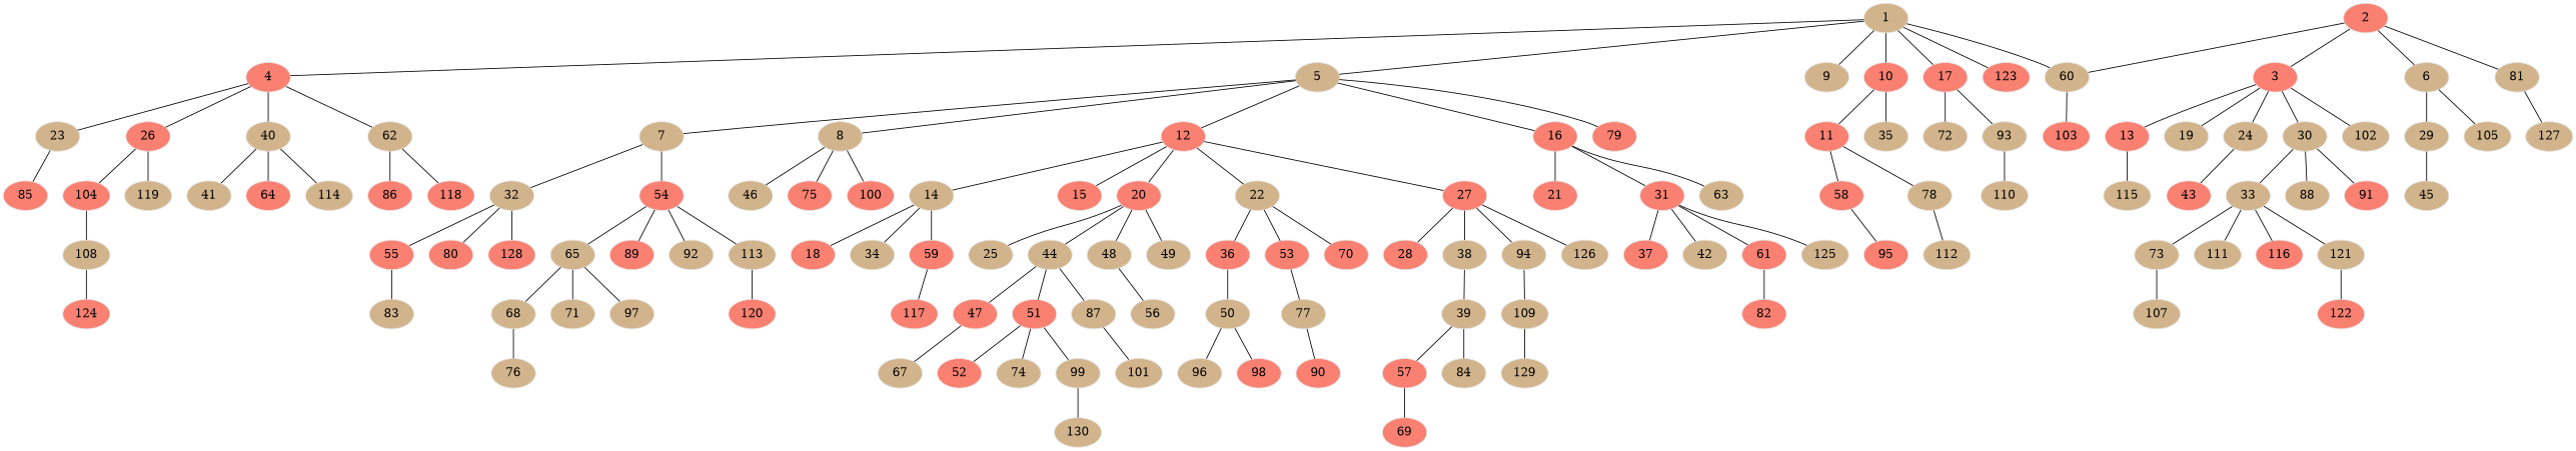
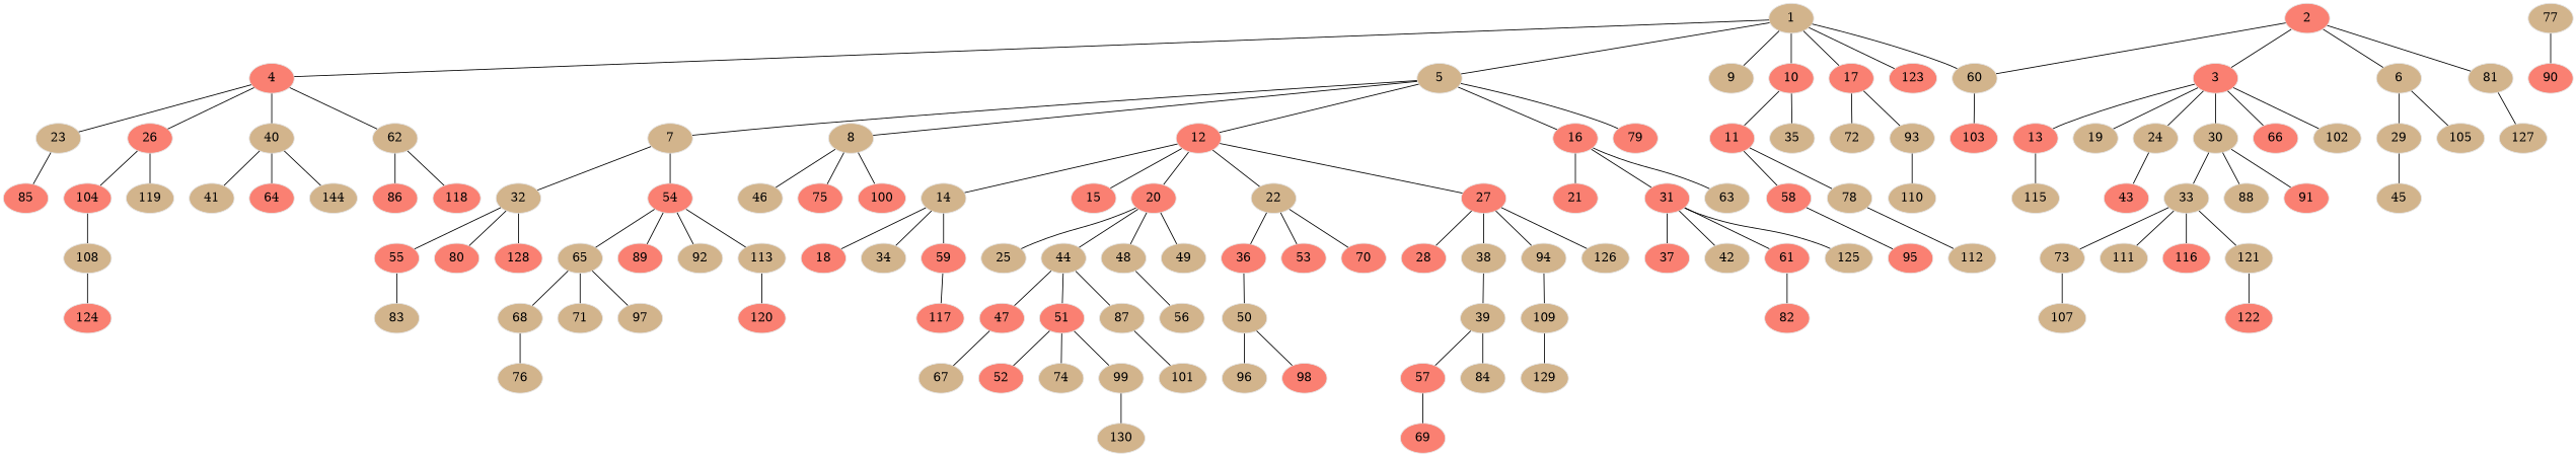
  graph {
    node [color=gray90 fillcolor=tan style=filled]
    4 [fillcolor=salmon]
    1
    5
    9
    10 [fillcolor=salmon]
    17 [fillcolor=salmon]
    123 [fillcolor=salmon]
    60
    2 [fillcolor=salmon]
    3 [fillcolor=salmon]
    6
    81
    23
    26 [fillcolor=salmon]
    40
    62
    7
    8
    12 [fillcolor=salmon]
    16 [fillcolor=salmon]
    79 [fillcolor=salmon]
    11 [fillcolor=salmon]
    35
    72
    93
    13 [fillcolor=salmon]
    19
    24
    30
+   66 [fillcolor=salmon]
    102
    29
    105
    103 [fillcolor=salmon]
    127
    115
    43 [fillcolor=salmon]
    33
    88
    91 [fillcolor=salmon]
    85 [fillcolor=salmon]
    104 [fillcolor=salmon]
    119
    41
    64 [fillcolor=salmon]
-   114
+   114 [label=144]
    86 [fillcolor=salmon]
    118 [fillcolor=salmon]
    32
    54 [fillcolor=salmon]
    46
    75 [fillcolor=salmon]
    100 [fillcolor=salmon]
    14
    15 [fillcolor=salmon]
    20 [fillcolor=salmon]
    22
    27 [fillcolor=salmon]
    21 [fillcolor=salmon]
    31 [fillcolor=salmon]
    63
    45
    55 [fillcolor=salmon]
    80 [fillcolor=salmon]
    128 [fillcolor=salmon]
    65
    89 [fillcolor=salmon]
    92
    113
    58 [fillcolor=salmon]
    78
    95 [fillcolor=salmon]
    112
    18 [fillcolor=salmon]
    34
    59 [fillcolor=salmon]
    25
    44
    48
    49
    36 [fillcolor=salmon]
    53 [fillcolor=salmon]
    70 [fillcolor=salmon]
    28 [fillcolor=salmon]
    38
    94
    126
    117 [fillcolor=salmon]
    37 [fillcolor=salmon]
    42
    61 [fillcolor=salmon]
    125
    110
    47 [fillcolor=salmon]
    51 [fillcolor=salmon]
    87
    56
    50
    77
    108
    124 [fillcolor=salmon]
    39
    109
    73
    111
    116 [fillcolor=salmon]
    121
    82 [fillcolor=salmon]
    83
    107
    122 [fillcolor=salmon]
    96
    98 [fillcolor=salmon]
    57 [fillcolor=salmon]
    84
    69 [fillcolor=salmon]
    67
    52 [fillcolor=salmon]
    74
    99
    101
    130
    90 [fillcolor=salmon]
    68
    71
    97
    120 [fillcolor=salmon]
    76
    129
    4 -- 23
    4 -- 26
    4 -- 40
    4 -- 62
    1 -- 4
    1 -- 5
    1 -- 9
    1 -- 10
    1 -- 17
    1 -- 123
    1 -- 60
    5 -- 7
    5 -- 8
    5 -- 12
    5 -- 16
    5 -- 79
    10 -- 11
    10 -- 35
    17 -- 72
    17 -- 93
    60 -- 103
    2 -- 60
    2 -- 3
    2 -- 6
    2 -- 81
    3 -- 13
    3 -- 19
    3 -- 24
    3 -- 30
+   3 -- 66
    3 -- 102
    6 -- 29
    6 -- 105
    81 -- 127
    23 -- 85
    26 -- 104
    26 -- 119
    40 -- 41
    40 -- 64
    40 -- 114
    62 -- 86
    62 -- 118
    7 -- 32
    7 -- 54
    8 -- 46
    8 -- 75
    8 -- 100
    12 -- 14
    12 -- 15
    12 -- 20
    12 -- 22
    12 -- 27
    16 -- 21
    16 -- 31
    16 -- 63
    11 -- 58
    11 -- 78
    93 -- 110
    13 -- 115
    24 -- 43
    30 -- 33
    30 -- 88
    30 -- 91
    29 -- 45
    33 -- 73
    33 -- 111
    33 -- 116
    33 -- 121
    104 -- 108
    32 -- 55
    32 -- 80
    32 -- 128
    54 -- 65
    54 -- 89
    54 -- 92
    54 -- 113
    14 -- 18
    14 -- 34
    14 -- 59
    20 -- 25
    20 -- 44
    20 -- 48
    20 -- 49
    22 -- 36
    22 -- 53
    22 -- 70
    27 -- 28
    27 -- 38
    27 -- 94
    27 -- 126
    31 -- 37
    31 -- 42
    31 -- 61
    31 -- 125
    55 -- 83
    65 -- 68
    65 -- 71
    65 -- 97
    113 -- 120
    58 -- 95
    78 -- 112
    59 -- 117
    44 -- 47
    44 -- 51
    44 -- 87
    48 -- 56
    36 -- 50
-   53 -- 77
    38 -- 39
    94 -- 109
    61 -- 82
    47 -- 67
    51 -- 52
    51 -- 74
    51 -- 99
    87 -- 101
    50 -- 96
    50 -- 98
    77 -- 90
    108 -- 124
    39 -- 57
    39 -- 84
    109 -- 129
    73 -- 107
    121 -- 122
    57 -- 69
    99 -- 130
    68 -- 76
  }
